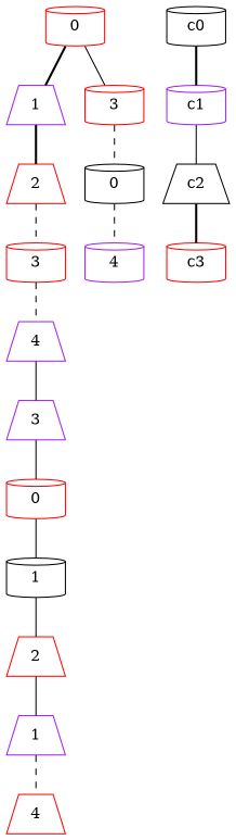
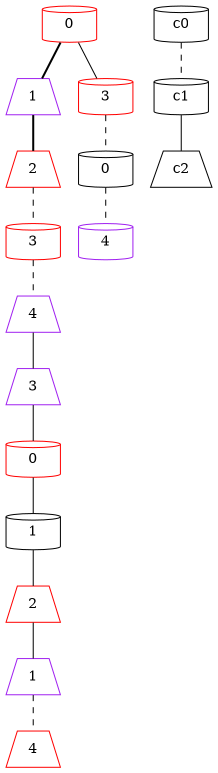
  graph {
    node [color=red shape=cylinder]
    edge [style=solid]
    n1 [label=0]
    n2 [color=purple label=1 shape=trapezium]
    n3 [label=3]
    n4 [label=2 shape=trapezium]
    n5 [color=black label=0]
    n6 [label=3]
    n7 [color=purple label=4 shape=trapezium]
    n8 [color=purple label=3 shape=trapezium]
    n9 [label=0]
    n10 [color=black label=1]
    n11 [label=2 shape=trapezium]
    n12 [color=purple label=1 shape=trapezium]
    n13 [label=4 shape=trapezium]
    n14 [color=purple label=4]
    c0 [color=black]
-   c1 [color=purple]
+   c1 [color=black]
    c2 [color=black shape=trapezium]
-   c3
    n1 -- n2 [style=bold]
    n1 -- n3
    n2 -- n4 [style=bold]
    n3 -- n5 [style=dashed]
    n4 -- n6 [style=dashed]
    n5 -- n14 [style=dashed]
    n6 -- n7 [style=dashed]
    n7 -- n8
    n8 -- n9
    n9 -- n10
    n10 -- n11
    n11 -- n12
    n12 -- n13 [style=dashed]
-   c0 -- c1 [style=bold]
+   c0 -- c1 [style=dashed]
    c1 -- c2
-   c2 -- c3 [style=bold]
  }
